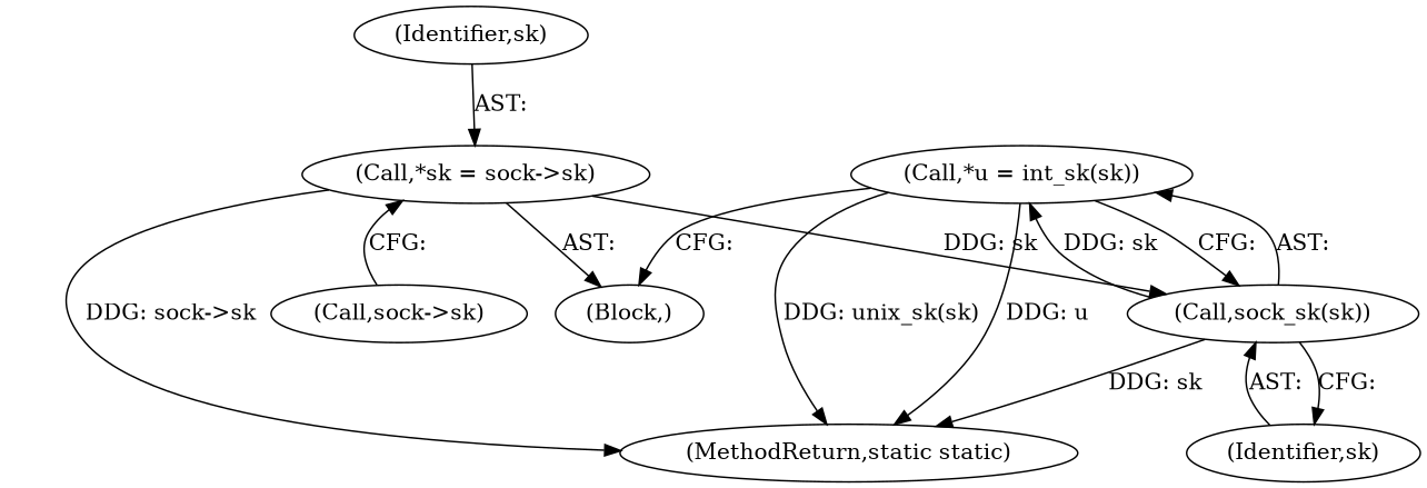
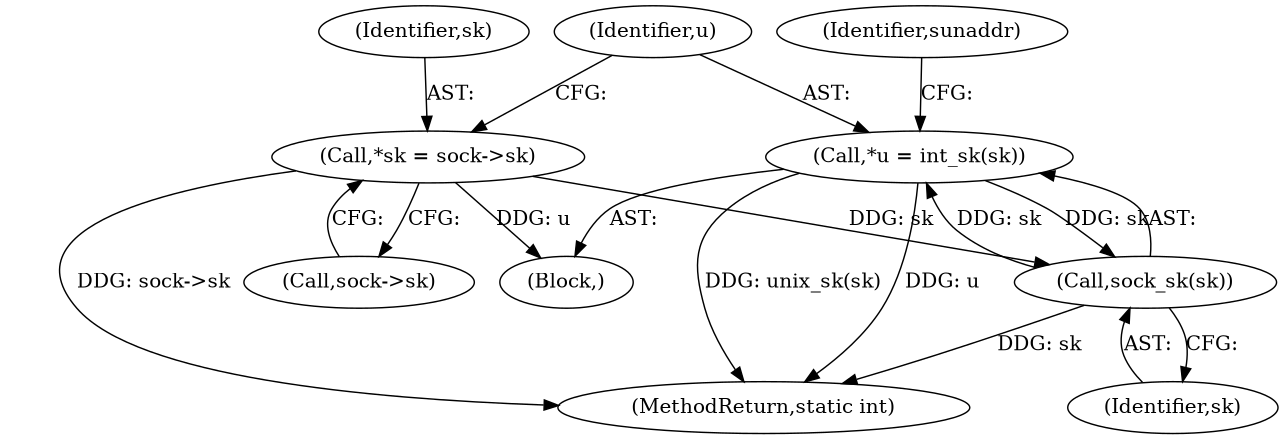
  digraph {
    n1 [label="(Call,*u = int_sk(sk))"]
    n2 [label="(Call,sock_sk(sk))"]
    n3 [label="(Block,)"]
-   n4 [label="(MethodReturn,static static)"]
+   n4 [label="(MethodReturn,static int)"]
    n5 [label="(Identifier,sk)"]
    n6 [label="(Call,*sk = sock->sk)"]
    n7 [label="(Call,sock->sk)"]
    n8 [label="(Identifier,sk)"]
-   n1 -> n2 [label="CFG: "]
-   n1 -> n3 [label="CFG: "]
+   n9 [label="(Identifier,u)"]
+   n10 [label="(Identifier,sunaddr)"]
+   n1 -> n2 [label="DDG: sk"]
+   n1 -> n3 [label="AST: "]
    n1 -> n4 [label="DDG: unix_sk(sk)"]
    n1 -> n4 [label="DDG: u"]
    n2 -> n1 [label="AST: "]
    n2 -> n1 [label="DDG: sk"]
    n2 -> n4 [label="DDG: sk"]
    n2 -> n5 [label="CFG: "]
    n5 -> n2 [label="AST: "]
    n6 -> n2 [label="DDG: sk"]
-   n6 -> n3 [label="AST: "]
+   n6 -> n3 [label="DDG: u"]
    n6 -> n4 [label="DDG: sock->sk"]
+   n6 -> n7 [label="CFG: "]
    n7 -> n6 [label="CFG: "]
    n8 -> n6 [label="AST: "]
+   n9 -> n1 [label="AST: "]
+   n9 -> n6 [label="CFG: "]
+   n10 -> n1 [label="CFG: "]
  }
